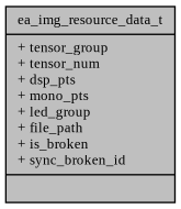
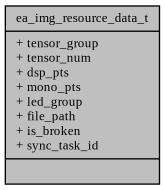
  digraph {
    fontname="Liberation Serif"
-   n1 [color=black fillcolor=grey75 fontcolor=black fontname="Liberation Serif" fontsize=10 height=0.2 label="{ea_img_resource_data_t\n|+ tensor_group\l+ tensor_num\l+ dsp_pts\l+ mono_pts\l+ led_group\l+ file_path\l+ is_broken\l+ sync_broken_id\l|}" shape=record style=filled width=0.4]
+   n1 [color=black fillcolor=grey75 fontcolor=black fontname="Liberation Serif" fontsize=10 height=0.2 label="{ea_img_resource_data_t\n|+ tensor_group\l+ tensor_num\l+ dsp_pts\l+ mono_pts\l+ led_group\l+ file_path\l+ is_broken\l+ sync_task_id\l|}" shape=record style=filled width=0.4]
  }
